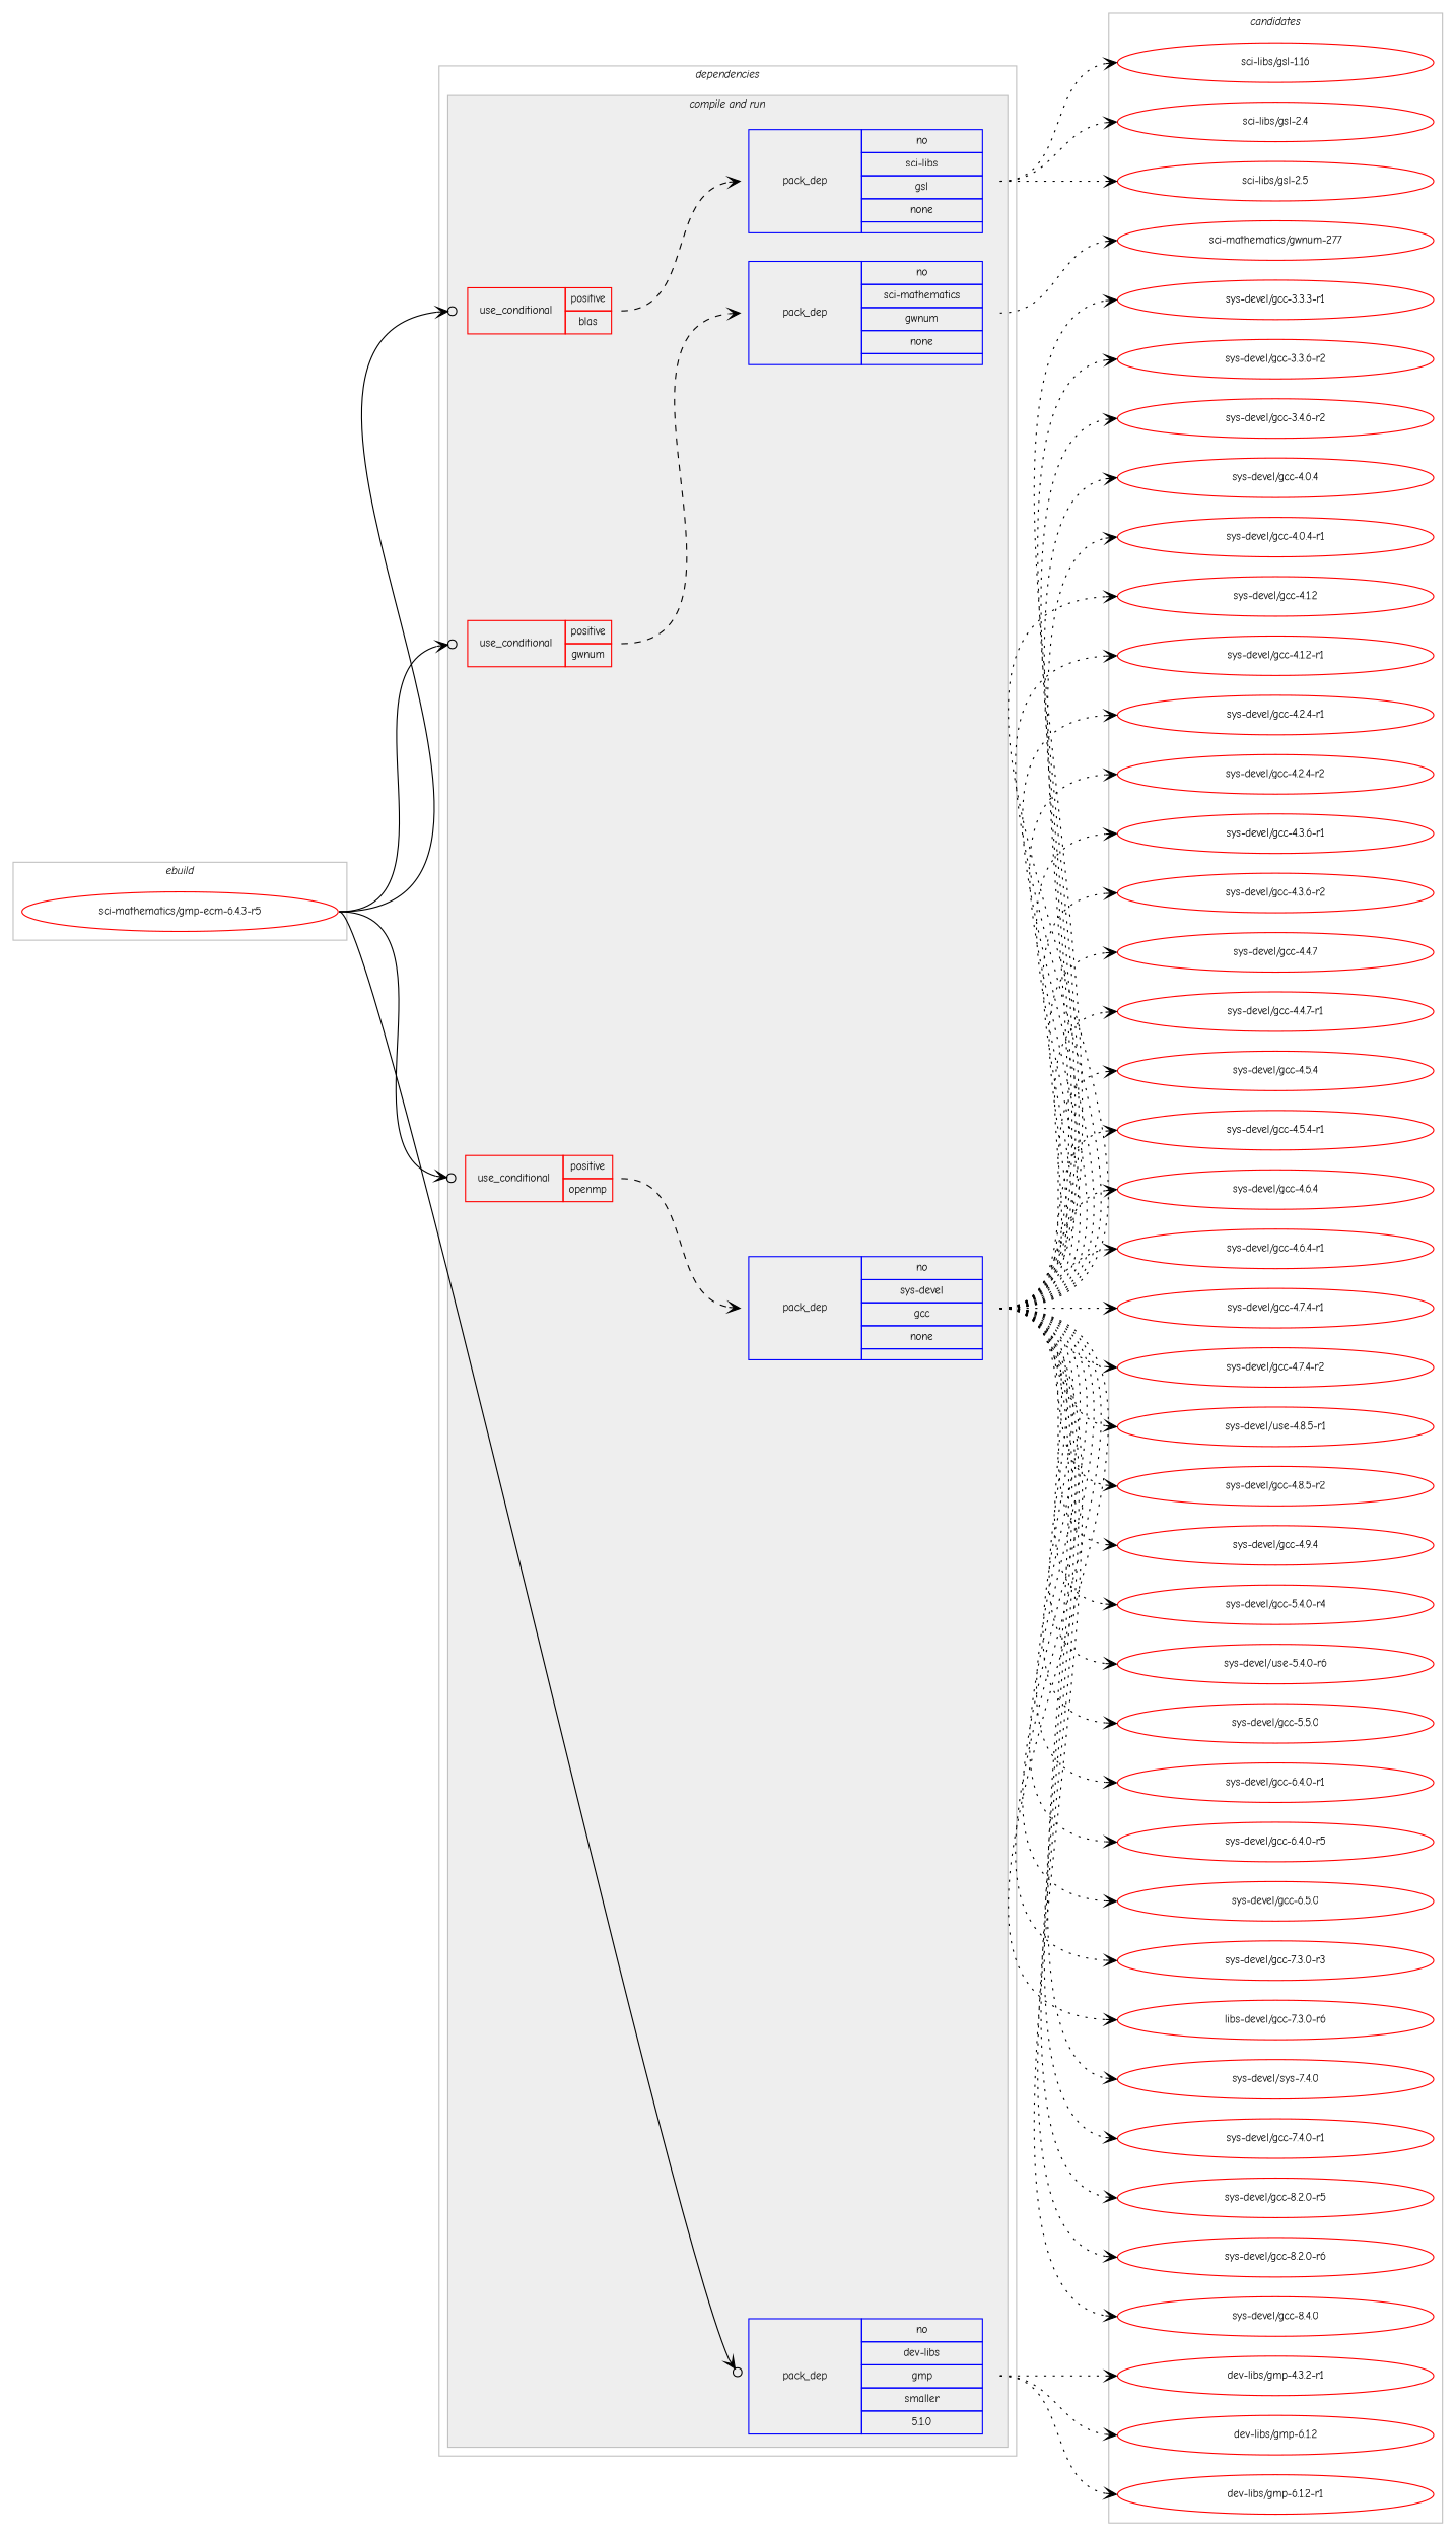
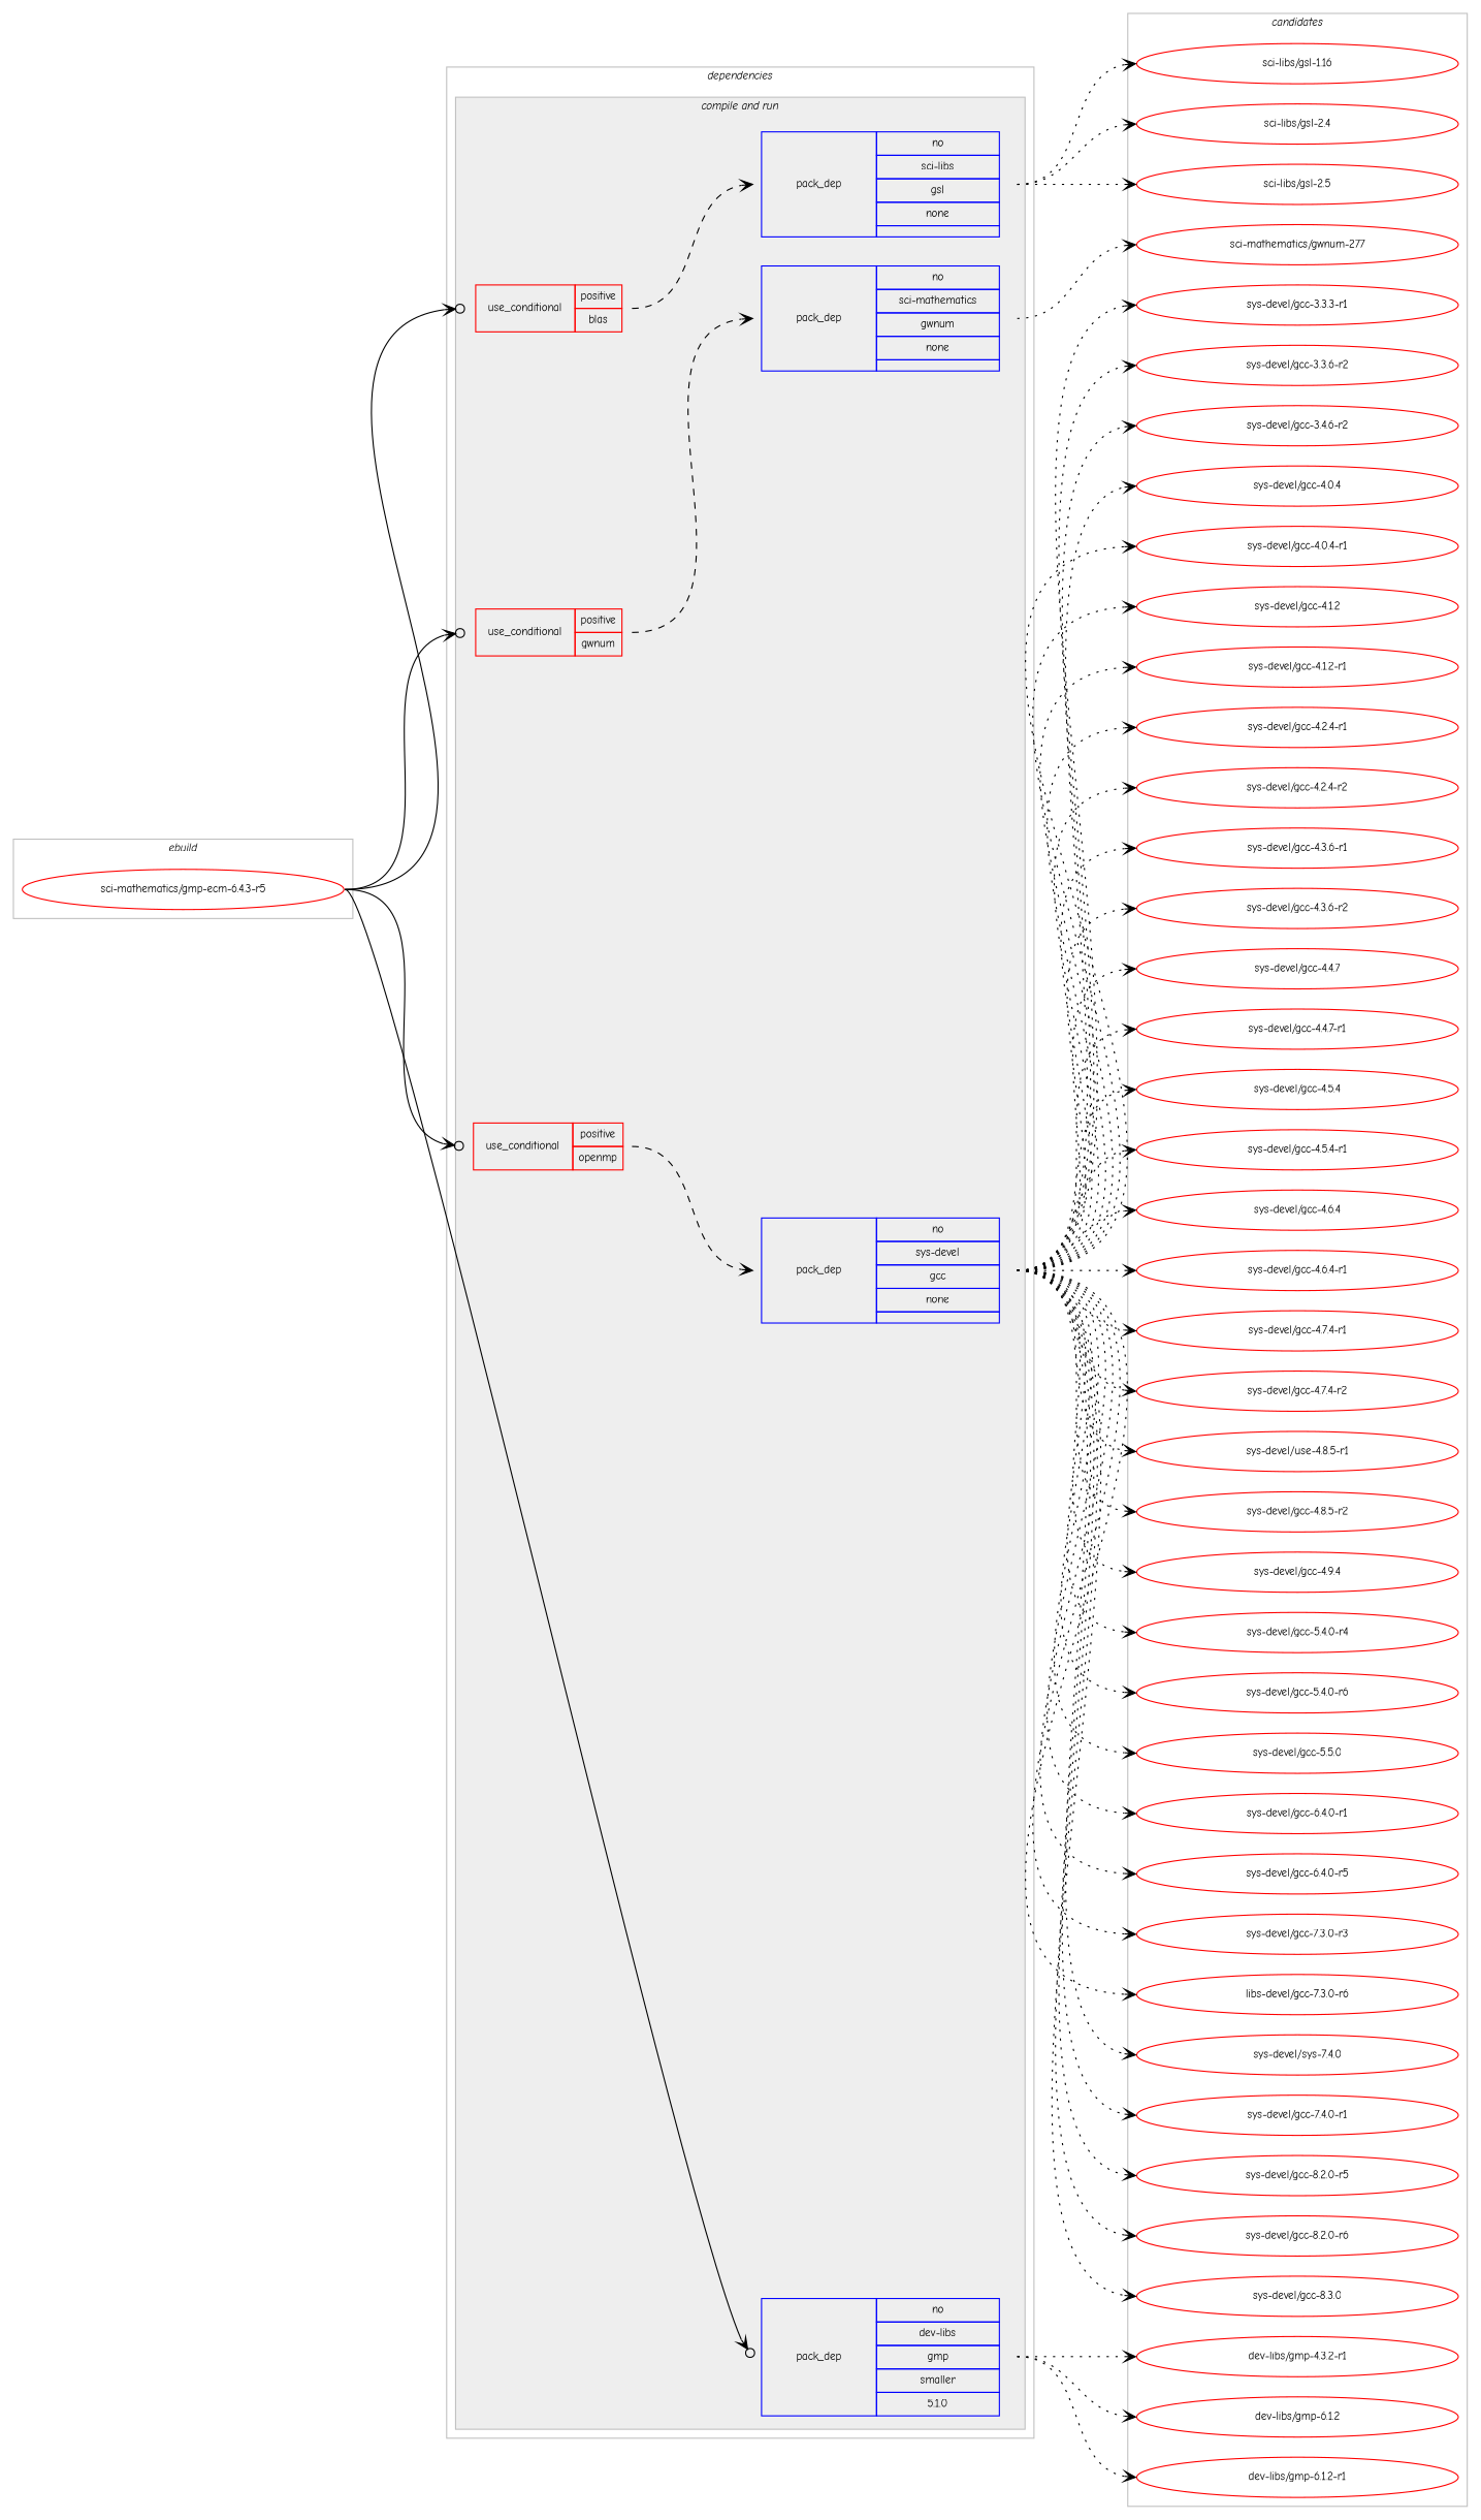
  digraph {
    compound=true
    concentrate=true
    fontname="Comic Neue"
    fontsize=10
    newrank=true
    rankdir=LR
    ranksep=1.5
    node [color=red fontname="Comic Neue" fontsize=10]
    edge [arrowhead=vee fontname="Comic Neue" headport=w style=dotted tailport=e weight=100]
    n1 [label="sci-mathematics/gmp-ecm-6.4.3-r5" width=4]
    n2 [color=blue label=<<TABLE BORDER="0" CELLBORDER="1" CELLSPACING="0" CELLPADDING="4" WIDTH="220"><TR><TD ROWSPAN="6" CELLPADDING="30">pack_dep</TD></TR><TR><TD WIDTH="110">no</TD></TR><TR><TD>sci-libs</TD></TR><TR><TD>gsl</TD></TR><TR><TD>none</TD></TR><TR><TD></TD></TR></TABLE>> shape=none]
    n3 [label=<<TABLE BORDER="0" CELLBORDER="1" CELLSPACING="0" CELLPADDING="4"><TR><TD ROWSPAN="3" CELLPADDING="10">use_conditional</TD></TR><TR><TD>positive</TD></TR><TR><TD>blas</TD></TR></TABLE>> shape=none]
    n4 [color=blue label=<<TABLE BORDER="0" CELLBORDER="1" CELLSPACING="0" CELLPADDING="4" WIDTH="220"><TR><TD ROWSPAN="6" CELLPADDING="30">pack_dep</TD></TR><TR><TD WIDTH="110">no</TD></TR><TR><TD>sci-mathematics</TD></TR><TR><TD>gwnum</TD></TR><TR><TD>none</TD></TR><TR><TD></TD></TR></TABLE>> shape=none]
    n5 [label=<<TABLE BORDER="0" CELLBORDER="1" CELLSPACING="0" CELLPADDING="4"><TR><TD ROWSPAN="3" CELLPADDING="10">use_conditional</TD></TR><TR><TD>positive</TD></TR><TR><TD>gwnum</TD></TR></TABLE>> shape=none]
    n6 [color=blue label=<<TABLE BORDER="0" CELLBORDER="1" CELLSPACING="0" CELLPADDING="4" WIDTH="220"><TR><TD ROWSPAN="6" CELLPADDING="30">pack_dep</TD></TR><TR><TD WIDTH="110">no</TD></TR><TR><TD>sys-devel</TD></TR><TR><TD>gcc</TD></TR><TR><TD>none</TD></TR><TR><TD></TD></TR></TABLE>> shape=none]
    n7 [label=<<TABLE BORDER="0" CELLBORDER="1" CELLSPACING="0" CELLPADDING="4"><TR><TD ROWSPAN="3" CELLPADDING="10">use_conditional</TD></TR><TR><TD>positive</TD></TR><TR><TD>openmp</TD></TR></TABLE>> shape=none]
    n8 [color=blue label=<<TABLE BORDER="0" CELLBORDER="1" CELLSPACING="0" CELLPADDING="4" WIDTH="220"><TR><TD ROWSPAN="6" CELLPADDING="30">pack_dep</TD></TR><TR><TD WIDTH="110">no</TD></TR><TR><TD>dev-libs</TD></TR><TR><TD>gmp</TD></TR><TR><TD>smaller</TD></TR><TR><TD>5.1.0</TD></TR></TABLE>> shape=none]
    n9 [label="sci-libs/gsl-1.16" width=4]
    n10 [label="sci-libs/gsl-2.4" width=4]
    n11 [label="sci-libs/gsl-2.5" width=4]
    n12 [label="sci-mathematics/gwnum-277" width=4]
    n13 [label="sys-devel/gcc-3.3.3-r1" width=4]
    n14 [label="sys-devel/gcc-3.3.6-r2" width=4]
    n15 [label="sys-devel/gcc-3.4.6-r2" width=4]
    n16 [label="sys-devel/gcc-4.0.4" width=4]
    n17 [label="sys-devel/gcc-4.0.4-r1" width=4]
    n18 [label="sys-devel/gcc-4.1.2" width=4]
    n19 [label="sys-devel/gcc-4.1.2-r1" width=4]
    n20 [label="sys-devel/gcc-4.2.4-r1" width=4]
    n21 [label="sys-devel/gcc-4.2.4-r2" width=4]
    n22 [label="sys-devel/gcc-4.3.6-r1" width=4]
    n23 [label="sys-devel/gcc-4.3.6-r2" width=4]
    n24 [label="sys-devel/gcc-4.4.7" width=4]
    n25 [label="sys-devel/gcc-4.4.7-r1" width=4]
    n26 [label="sys-devel/gcc-4.5.4" width=4]
    n27 [label="sys-devel/gcc-4.5.4-r1" width=4]
    n28 [label="sys-devel/gcc-4.6.4" width=4]
    n29 [label="sys-devel/gcc-4.6.4-r1" width=4]
    n30 [label="sys-devel/gcc-4.7.4-r1" width=4]
    n31 [label="sys-devel/gcc-4.7.4-r2" width=4]
    n32 [label="sys-devel/use-4.8.5-r1" width=4]
    n33 [label="sys-devel/gcc-4.8.5-r2" width=4]
    n34 [label="sys-devel/gcc-4.9.4" width=4]
    n35 [label="sys-devel/gcc-5.4.0-r4" width=4]
-   n36 [label="sys-devel/use-5.4.0-r6" width=4]
+   n36 [label="sys-devel/gcc-5.4.0-r6" width=4]
    n37 [label="sys-devel/gcc-5.5.0" width=4]
    n38 [label="sys-devel/gcc-6.4.0-r1" width=4]
    n39 [label="sys-devel/gcc-6.4.0-r5" width=4]
-   n40 [label="sys-devel/gcc-6.5.0" width=4]
    n41 [label="sys-devel/gcc-7.3.0-r3" width=4]
    n42 [label="libs-devel/gcc-7.3.0-r6" width=4]
    n43 [label="sys-devel/sys-7.4.0" width=4]
    n44 [label="sys-devel/gcc-7.4.0-r1" width=4]
    n45 [label="sys-devel/gcc-8.2.0-r5" width=4]
    n46 [label="sys-devel/gcc-8.2.0-r6" width=4]
-   n47 [label="sys-devel/gcc-8.4.0" width=4]
+   n47 [label="sys-devel/gcc-8.3.0" width=4]
    n48 [label="dev-libs/gmp-4.3.2-r1" width=4]
    n49 [label="dev-libs/gmp-6.1.2" width=4]
    n50 [label="dev-libs/gmp-6.1.2-r1" width=4]
    subgraph cluster_1 {
      color=gray
      label=<<i>ebuild</i>>
      rank=same
      n1
    }
    subgraph cluster_2 {
      color=gray
      label=<<i>dependencies</i>>
      subgraph cluster_3 {
        color=gray
        fillcolor="#eeeeee"
        label=<<i>compile</i>>
        style=filled
      }
      subgraph cluster_4 {
        color=gray
        fillcolor="#eeeeee"
        label=<<i>compile and run</i>>
        style=filled
        subgraph sub_5 {
          color=gray
          fillcolor="#eeeeee"
          label=<<i>compile and run</i>>
          style=filled
          n3
          subgraph sub_6 {
            color=gray
            fillcolor="#eeeeee"
            label=<<i>compile and run</i>>
            style=filled
            n2
          }
        }
        subgraph sub_7 {
          color=gray
          fillcolor="#eeeeee"
          label=<<i>compile and run</i>>
          style=filled
          n5
          subgraph sub_8 {
            color=gray
            fillcolor="#eeeeee"
            label=<<i>compile and run</i>>
            style=filled
            n4
          }
        }
        subgraph sub_9 {
          color=gray
          fillcolor="#eeeeee"
          label=<<i>compile and run</i>>
          style=filled
          n7
          subgraph sub_10 {
            color=gray
            fillcolor="#eeeeee"
            label=<<i>compile and run</i>>
            style=filled
            n6
          }
        }
        subgraph sub_11 {
          color=gray
          fillcolor="#eeeeee"
          label=<<i>compile and run</i>>
          style=filled
          n8
        }
      }
      subgraph cluster_12 {
        color=gray
        fillcolor="#eeeeee"
        label=<<i>run</i>>
        style=filled
      }
    }
    subgraph cluster_13 {
      color=gray
      label=<<i>candidates</i>>
      rank=same
      subgraph sub_14 {
        color=black
        label=<<i>candidates</i>>
        nodesep=1
        rank=same
        n9
        n10
        n11
      }
      subgraph sub_15 {
        color=black
        label=<<i>candidates</i>>
        nodesep=1
        rank=same
        n12
      }
      subgraph sub_16 {
        color=black
        label=<<i>candidates</i>>
        nodesep=1
        rank=same
        n13
        n14
        n15
        n16
        n17
        n18
        n19
        n20
        n21
        n22
        n23
        n24
        n25
        n26
        n27
        n28
        n29
        n30
        n31
        n32
        n33
        n34
        n35
        n36
        n37
        n38
        n39
-       n40
        n41
        n42
        n43
        n44
        n45
        n46
        n47
      }
      subgraph sub_17 {
        color=black
        label=<<i>candidates</i>>
        nodesep=1
        rank=same
        n48
        n49
        n50
      }
    }
    n1 -> n3 [arrowhead=odotvee style=solid weight=20]
    n1 -> n5 [arrowhead=odotvee style=solid weight=20]
    n1 -> n7 [arrowhead=odotvee style=solid weight=20]
    n1 -> n8 [arrowhead=odotvee style=solid weight=20]
    n2 -> n9
    n2 -> n10
    n2 -> n11
    n3 -> n2 [style=dashed weight=20]
    n4 -> n12
    n5 -> n4 [style=dashed weight=20]
    n6 -> n13
    n6 -> n14
    n6 -> n15
    n6 -> n16
    n6 -> n17
    n6 -> n18
    n6 -> n19
    n6 -> n20
    n6 -> n21
    n6 -> n22
    n6 -> n23
    n6 -> n24
    n6 -> n25
    n6 -> n26
    n6 -> n27
    n6 -> n28
    n6 -> n29
    n6 -> n30
    n6 -> n31
    n6 -> n32
    n6 -> n33
    n6 -> n34
    n6 -> n35
    n6 -> n36
    n6 -> n37
    n6 -> n38
    n6 -> n39
-   n6 -> n40
    n6 -> n41
    n6 -> n42
    n6 -> n43
    n6 -> n44
    n6 -> n45
    n6 -> n46
    n6 -> n47
    n7 -> n6 [style=dashed weight=20]
    n8 -> n48
    n8 -> n49
    n8 -> n50
  }
